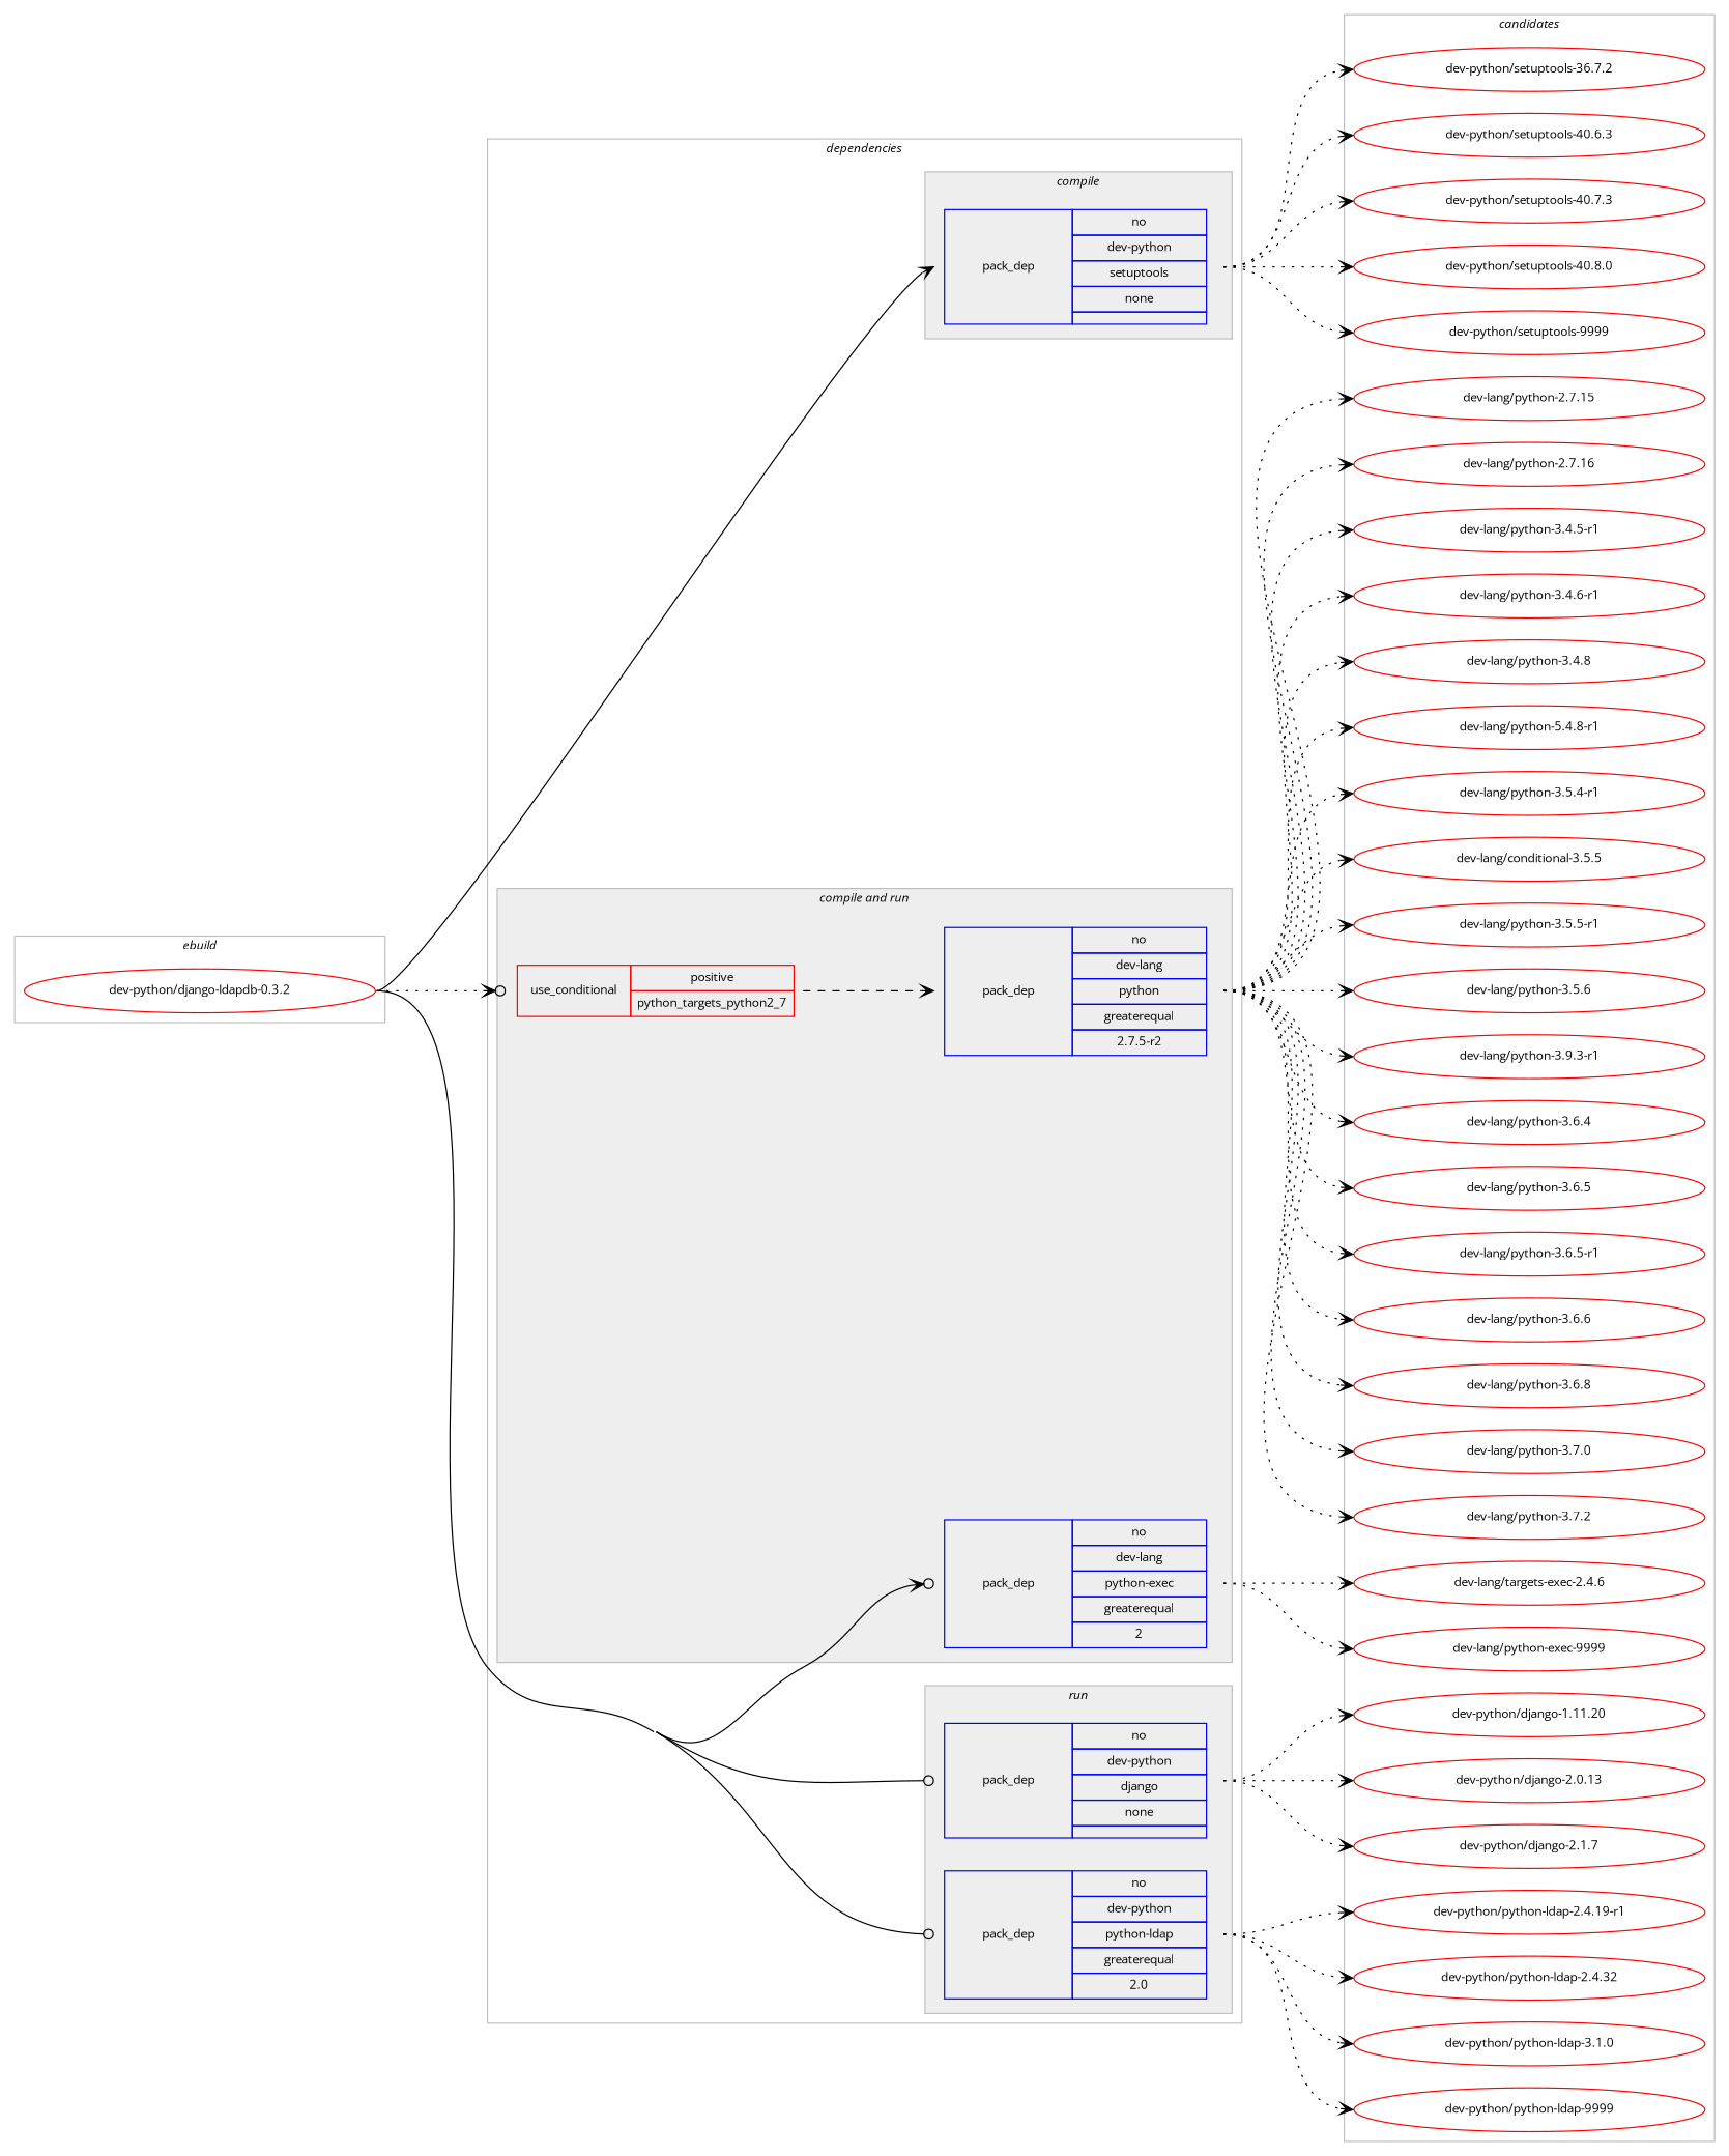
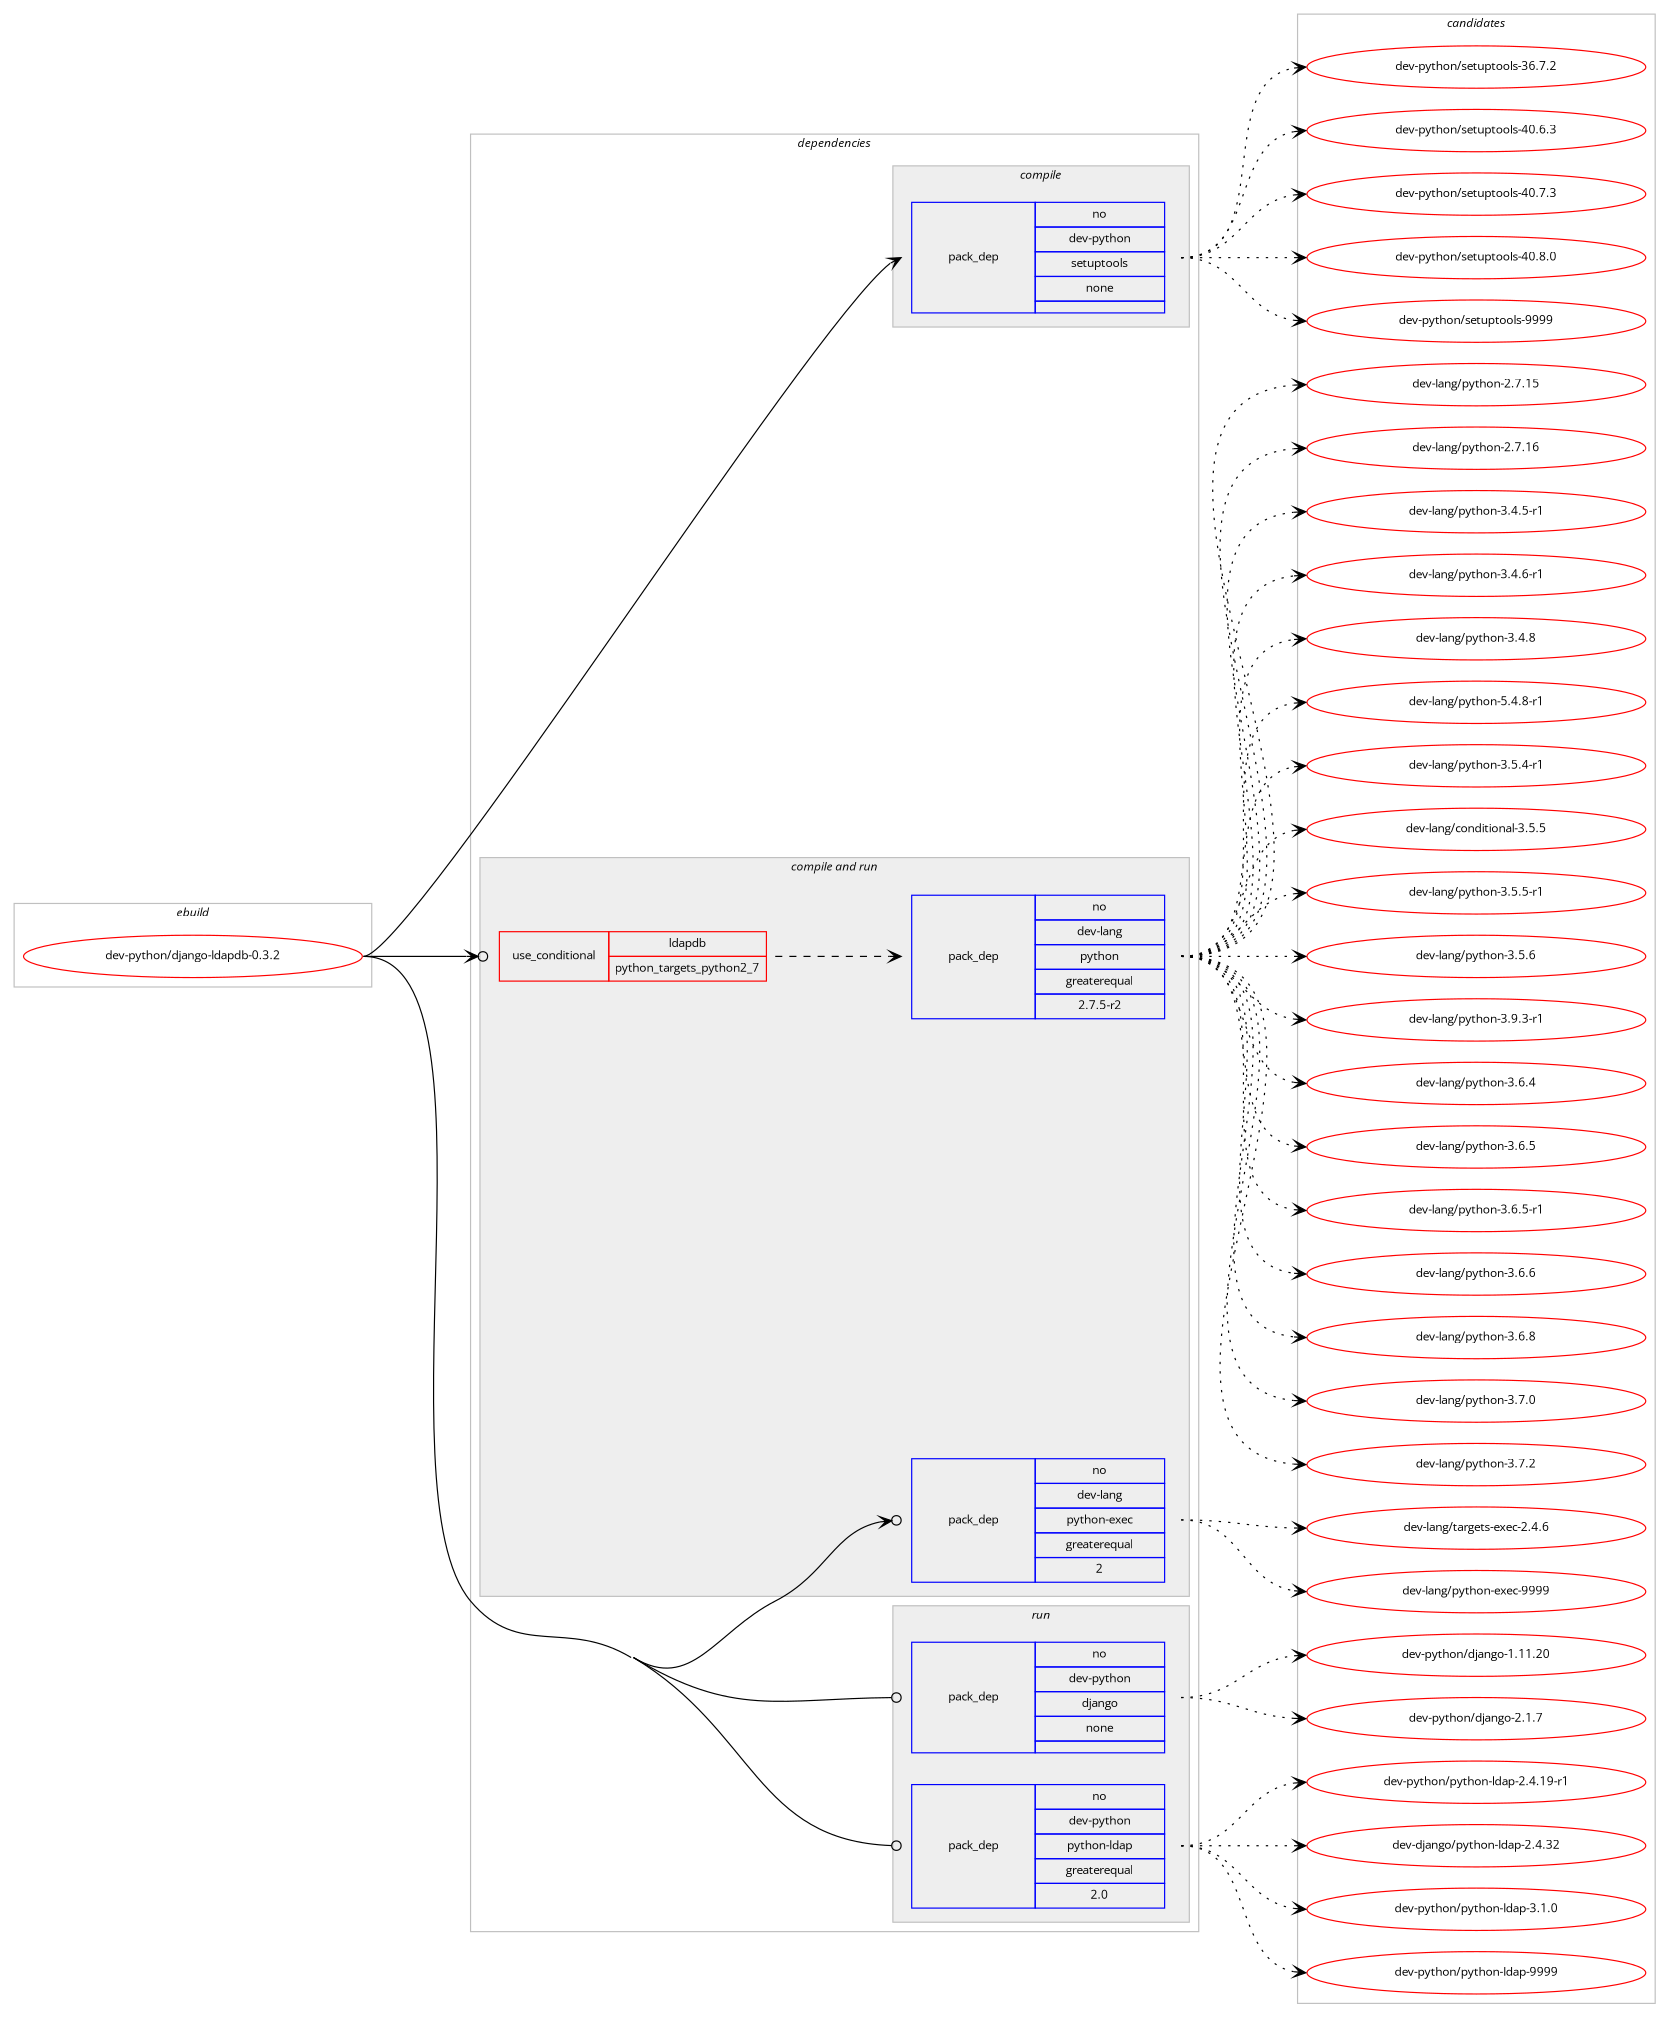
  digraph {
    compound=true
    concentrate=true
    fontname="Open Sans"
    fontsize=10
    newrank=true
    rankdir=LR
    ranksep=1.5
    node [color=red fontname="Open Sans" fontsize=10]
    edge [arrowhead=vee fontname="Open Sans" headport=w style=dotted tailport=e weight=100]
    n1 [label="dev-python/django-ldapdb-0.3.2" width=4]
    n2 [color=blue label=<<TABLE BORDER="0" CELLBORDER="1" CELLSPACING="0" CELLPADDING="4" WIDTH="220"><TR><TD ROWSPAN="6" CELLPADDING="30">pack_dep</TD></TR><TR><TD WIDTH="110">no</TD></TR><TR><TD>dev-python</TD></TR><TR><TD>setuptools</TD></TR><TR><TD>none</TD></TR><TR><TD></TD></TR></TABLE>> shape=none]
    n3 [color=blue label=<<TABLE BORDER="0" CELLBORDER="1" CELLSPACING="0" CELLPADDING="4" WIDTH="220"><TR><TD ROWSPAN="6" CELLPADDING="30">pack_dep</TD></TR><TR><TD WIDTH="110">no</TD></TR><TR><TD>dev-lang</TD></TR><TR><TD>python</TD></TR><TR><TD>greaterequal</TD></TR><TR><TD>2.7.5-r2</TD></TR></TABLE>> shape=none]
-   n4 [label=<<TABLE BORDER="0" CELLBORDER="1" CELLSPACING="0" CELLPADDING="4"><TR><TD ROWSPAN="3" CELLPADDING="10">use_conditional</TD></TR><TR><TD>positive</TD></TR><TR><TD>python_targets_python2_7</TD></TR></TABLE>> shape=none]
+   n4 [label=<<TABLE BORDER="0" CELLBORDER="1" CELLSPACING="0" CELLPADDING="4"><TR><TD ROWSPAN="3" CELLPADDING="10">use_conditional</TD></TR><TR><TD>ldapdb</TD></TR><TR><TD>python_targets_python2_7</TD></TR></TABLE>> shape=none]
    n5 [color=blue label=<<TABLE BORDER="0" CELLBORDER="1" CELLSPACING="0" CELLPADDING="4" WIDTH="220"><TR><TD ROWSPAN="6" CELLPADDING="30">pack_dep</TD></TR><TR><TD WIDTH="110">no</TD></TR><TR><TD>dev-lang</TD></TR><TR><TD>python-exec</TD></TR><TR><TD>greaterequal</TD></TR><TR><TD>2</TD></TR></TABLE>> shape=none]
    n6 [color=blue label=<<TABLE BORDER="0" CELLBORDER="1" CELLSPACING="0" CELLPADDING="4" WIDTH="220"><TR><TD ROWSPAN="6" CELLPADDING="30">pack_dep</TD></TR><TR><TD WIDTH="110">no</TD></TR><TR><TD>dev-python</TD></TR><TR><TD>django</TD></TR><TR><TD>none</TD></TR><TR><TD></TD></TR></TABLE>> shape=none]
    n7 [color=blue label=<<TABLE BORDER="0" CELLBORDER="1" CELLSPACING="0" CELLPADDING="4" WIDTH="220"><TR><TD ROWSPAN="6" CELLPADDING="30">pack_dep</TD></TR><TR><TD WIDTH="110">no</TD></TR><TR><TD>dev-python</TD></TR><TR><TD>python-ldap</TD></TR><TR><TD>greaterequal</TD></TR><TR><TD>2.0</TD></TR></TABLE>> shape=none]
    n8 [label="dev-python/setuptools-36.7.2" width=4]
    n9 [label="dev-python/setuptools-40.6.3" width=4]
    n10 [label="dev-python/setuptools-40.7.3" width=4]
    n11 [label="dev-python/setuptools-40.8.0" width=4]
    n12 [label="dev-python/setuptools-9999" width=4]
    n13 [label="dev-lang/python-2.7.15" width=4]
    n14 [label="dev-lang/python-2.7.16" width=4]
    n15 [label="dev-lang/python-3.4.5-r1" width=4]
    n16 [label="dev-lang/python-3.4.6-r1" width=4]
    n17 [label="dev-lang/python-3.4.8" width=4]
    n18 [label="dev-lang/python-5.4.8-r1" width=4]
    n19 [label="dev-lang/python-3.5.4-r1" width=4]
    n20 [label="dev-lang/conditional-3.5.5" width=4]
    n21 [label="dev-lang/python-3.5.5-r1" width=4]
    n22 [label="dev-lang/python-3.5.6" width=4]
    n23 [label="dev-lang/python-3.9.3-r1" width=4]
    n24 [label="dev-lang/python-3.6.4" width=4]
    n25 [label="dev-lang/python-3.6.5" width=4]
    n26 [label="dev-lang/python-3.6.5-r1" width=4]
    n27 [label="dev-lang/python-3.6.6" width=4]
    n28 [label="dev-lang/python-3.6.8" width=4]
    n29 [label="dev-lang/python-3.7.0" width=4]
    n30 [label="dev-lang/python-3.7.2" width=4]
    n31 [label="dev-lang/targets-exec-2.4.6" width=4]
    n32 [label="dev-lang/python-exec-9999" width=4]
    n33 [label="dev-python/django-1.11.20" width=4]
-   n34 [label="dev-python/django-2.0.13" width=4]
    n35 [label="dev-python/django-2.1.7" width=4]
    n36 [label="dev-python/python-ldap-2.4.19-r1" width=4]
-   n37 [label="dev-python/python-ldap-2.4.32" width=4]
+   n37 [label="dev-django/python-ldap-2.4.32" width=4]
    n38 [label="dev-python/python-ldap-3.1.0" width=4]
    n39 [label="dev-python/python-ldap-9999" width=4]
    subgraph cluster_1 {
      color=gray
      label=<<i>ebuild</i>>
      rank=same
      n1
    }
    subgraph cluster_2 {
      color=gray
      label=<<i>dependencies</i>>
      subgraph cluster_3 {
        color=gray
        fillcolor="#eeeeee"
        label=<<i>compile</i>>
        style=filled
        subgraph sub_4 {
          color=gray
          fillcolor="#eeeeee"
          label=<<i>compile</i>>
          style=filled
          n2
        }
      }
      subgraph cluster_5 {
        color=gray
        fillcolor="#eeeeee"
        label=<<i>compile and run</i>>
        style=filled
        subgraph sub_6 {
          color=gray
          fillcolor="#eeeeee"
          label=<<i>compile and run</i>>
          style=filled
          n4
          subgraph sub_7 {
            color=gray
            fillcolor="#eeeeee"
            label=<<i>compile and run</i>>
            style=filled
            n3
          }
        }
        subgraph sub_8 {
          color=gray
          fillcolor="#eeeeee"
          label=<<i>compile and run</i>>
          style=filled
          n5
        }
      }
      subgraph cluster_9 {
        color=gray
        fillcolor="#eeeeee"
        label=<<i>run</i>>
        style=filled
        subgraph sub_10 {
          color=gray
          fillcolor="#eeeeee"
          label=<<i>run</i>>
          style=filled
          n6
        }
        subgraph sub_11 {
          color=gray
          fillcolor="#eeeeee"
          label=<<i>run</i>>
          style=filled
          n7
        }
      }
    }
    subgraph cluster_12 {
      color=gray
      label=<<i>candidates</i>>
      rank=same
      subgraph sub_13 {
        color=black
        label=<<i>candidates</i>>
        nodesep=1
        rank=same
        n8
        n9
        n10
        n11
        n12
      }
      subgraph sub_14 {
        color=black
        label=<<i>candidates</i>>
        nodesep=1
        rank=same
        n13
        n14
        n15
        n16
        n17
        n18
        n19
        n20
        n21
        n22
        n23
        n24
        n25
        n26
        n27
        n28
        n29
        n30
      }
      subgraph sub_15 {
        color=black
        label=<<i>candidates</i>>
        nodesep=1
        rank=same
        n31
        n32
      }
      subgraph sub_16 {
        color=black
        label=<<i>candidates</i>>
        nodesep=1
        rank=same
        n33
-       n34
        n35
      }
      subgraph sub_17 {
        color=black
        label=<<i>candidates</i>>
        nodesep=1
        rank=same
        n36
        n37
        n38
        n39
      }
    }
    n1 -> n2 [style=solid weight=20]
-   n1 -> n4 [arrowhead=odotvee weight=20]
+   n1 -> n4 [arrowhead=odotvee style=solid weight=20]
    n1 -> n5 [arrowhead=odotvee style=solid weight=20]
    n1 -> n6 [arrowhead=odot style=solid weight=20]
    n1 -> n7 [arrowhead=odot style=solid weight=20]
    n2 -> n8
    n2 -> n9
    n2 -> n10
    n2 -> n11
    n2 -> n12
    n3 -> n13
    n3 -> n14
    n3 -> n15
    n3 -> n16
    n3 -> n17
    n3 -> n18
    n3 -> n19
    n3 -> n20
    n3 -> n21
    n3 -> n22
    n3 -> n23
    n3 -> n24
    n3 -> n25
    n3 -> n26
    n3 -> n27
    n3 -> n28
    n3 -> n29
    n3 -> n30
    n4 -> n3 [style=dashed weight=20]
    n5 -> n31
    n5 -> n32
    n6 -> n33
-   n6 -> n34
    n6 -> n35
    n7 -> n36
    n7 -> n37
    n7 -> n38
    n7 -> n39
  }
